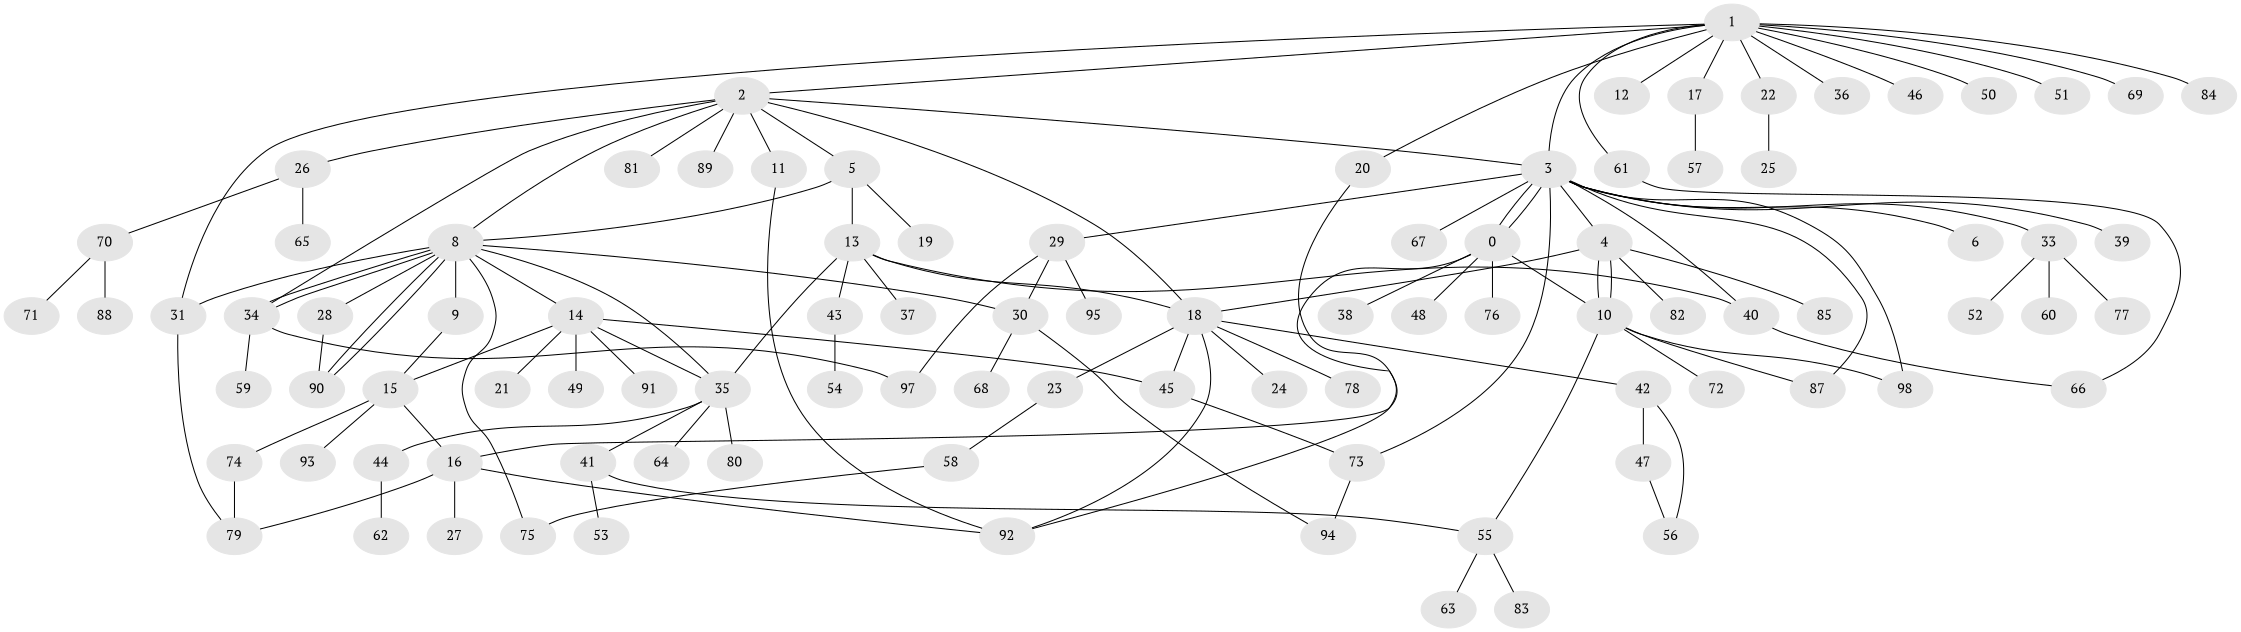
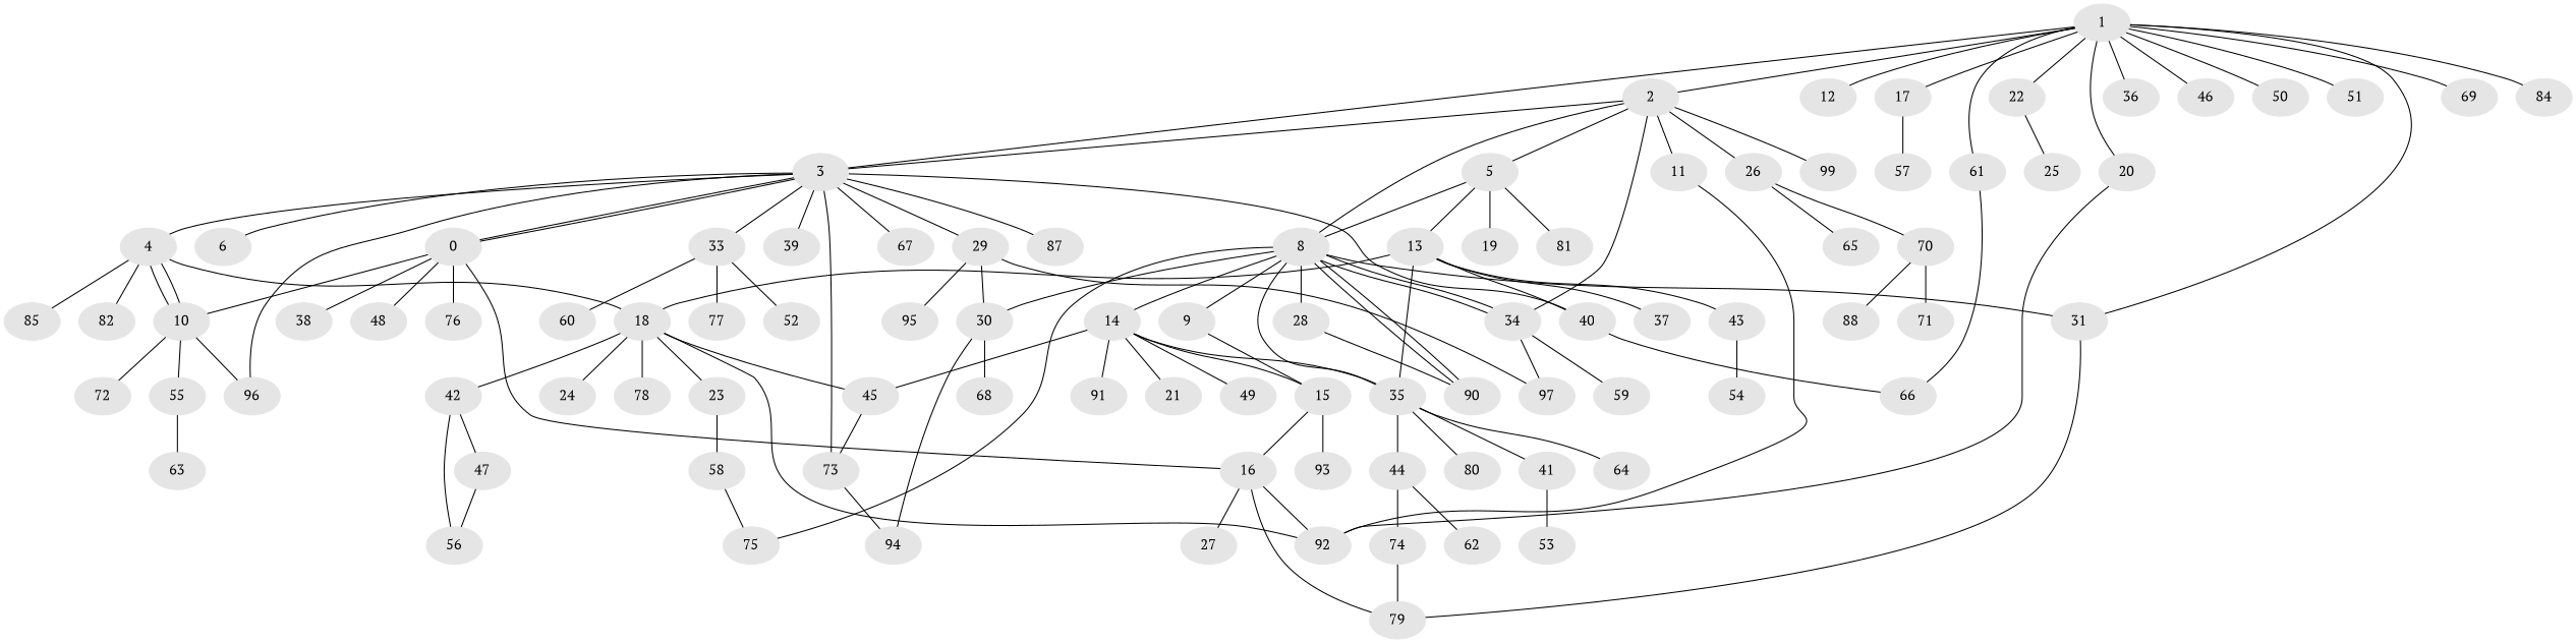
  graph {
    fontname="PT Serif"
    node [color=gray90 fontname="PT Serif" style=filled]
    edge [fontname="PT Serif"]
    1
    2
    3
    12
    17
    20
    22
    31
    36
    46
    50
    51
    61
    69
    84
    5
    8
    11
    18
    26
    34
    81
-   89
+   89 [label=99]
    4
    6
    n26 [label=0]
    29
    33
    39
    40
    67
    73
    87
-   96 [label=98]
+   96
    57
    92
    25
    79
    66
    13
    19
    9
    14
    28
    30
    35
    75
    90
    45
    23
    24
    42
    78
    65
    70
    97
    59
    10
    82
    85
    16
    38
    48
    76
    95
    52
    60
    77
    94
    55
    72
    37
    43
    27
    15
    21
    49
    91
    68
    41
    44
    64
    80
    74
    93
    63
-   83
    54
    58
    47
    56
    71
    88
    53
    62
    1 -- 2
    1 -- 3
    1 -- 12
    1 -- 17
    1 -- 20
    1 -- 22
    1 -- 31
    1 -- 36
    1 -- 46
    1 -- 50
    1 -- 51
    1 -- 61
    1 -- 69
    1 -- 84
    2 -- 3
    2 -- 5
    2 -- 8
    2 -- 11
-   2 -- 18
    2 -- 26
    2 -- 34
-   2 -- 81
+   5 -- 81
    2 -- 89
    3 -- 4
    3 -- 6
    3 -- n26
    3 -- n26
    3 -- 29
    3 -- 33
    3 -- 39
    3 -- 40
    3 -- 67
    3 -- 73
    3 -- 87
    3 -- 96
    17 -- 57
    20 -- 92
    22 -- 25
    31 -- 79
    61 -- 66
    5 -- 8
    5 -- 13
    5 -- 19
    8 -- 31
    8 -- 34
    8 -- 34
    8 -- 9
    8 -- 14
    8 -- 28
    8 -- 30
    8 -- 35
    8 -- 75
    8 -- 90
    8 -- 90
    11 -- 92
    18 -- 92
    18 -- 45
    18 -- 23
    18 -- 24
    18 -- 42
    18 -- 78
    26 -- 65
    26 -- 70
    34 -- 97
    34 -- 59
    4 -- 18
    4 -- 10
    4 -- 10
    4 -- 82
    4 -- 85
    n26 -- 10
    n26 -- 16
    n26 -- 38
    n26 -- 48
    n26 -- 76
    29 -- 30
    29 -- 97
    29 -- 95
    33 -- 52
    33 -- 60
    33 -- 77
    40 -- 66
    73 -- 94
    13 -- 18
    13 -- 40
    13 -- 35
    13 -- 37
    13 -- 43
    9 -- 15
    14 -- 35
    14 -- 45
    14 -- 15
    14 -- 21
    14 -- 49
    14 -- 91
    28 -- 90
    30 -- 94
    30 -- 68
    35 -- 41
    35 -- 44
    35 -- 64
    35 -- 80
    45 -- 73
    23 -- 58
    42 -- 47
    42 -- 56
    70 -- 71
    70 -- 88
-   10 -- 87
    10 -- 96
    10 -- 55
    10 -- 72
    16 -- 92
    16 -- 79
    16 -- 27
    55 -- 63
-   55 -- 83
    43 -- 54
    15 -- 16
-   15 -- 74
+   44 -- 74
    15 -- 93
-   41 -- 55
    41 -- 53
    44 -- 62
    74 -- 79
    58 -- 75
    47 -- 56
  }
